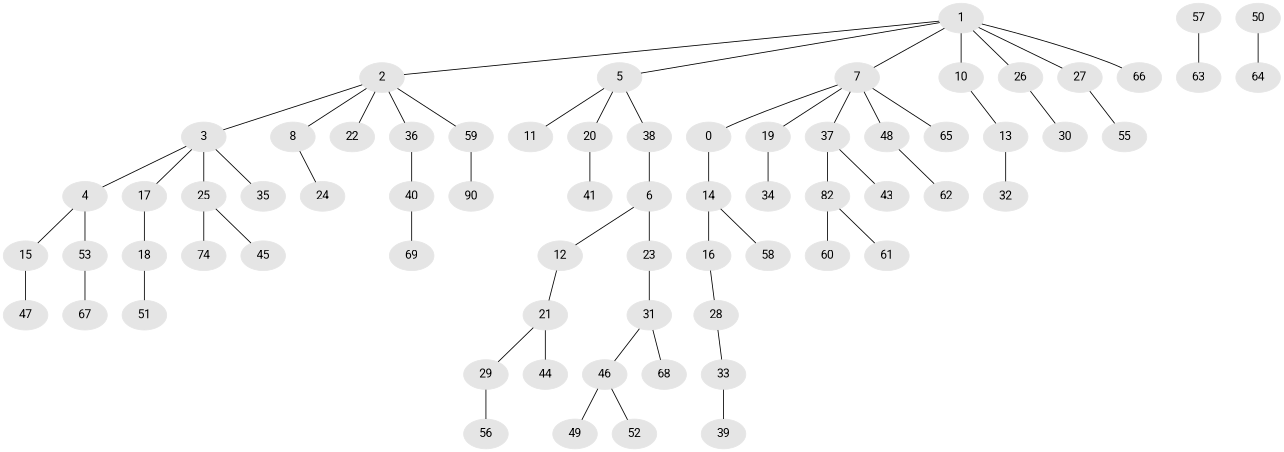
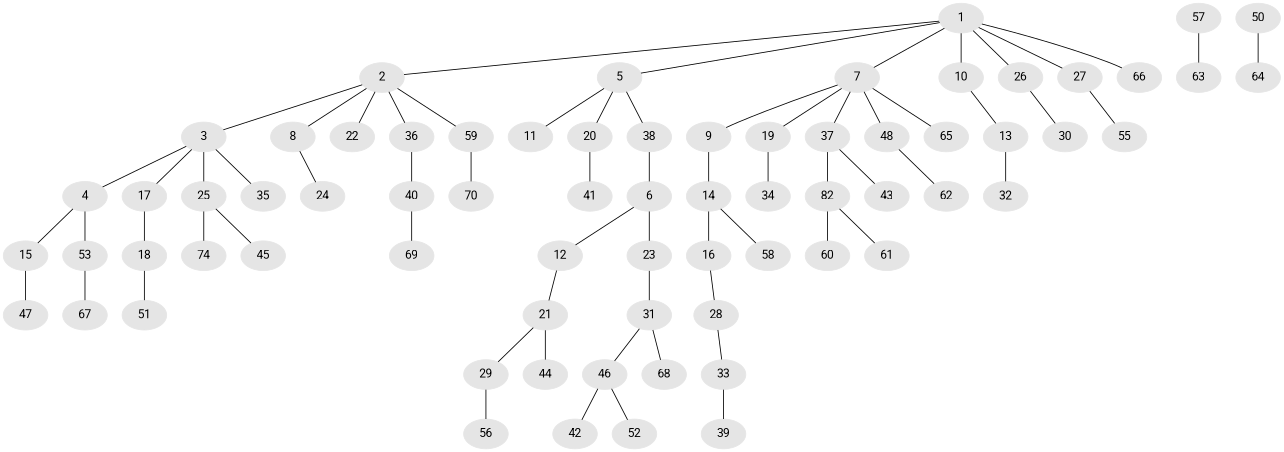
  graph {
    fontname=Roboto
    node [color=gray90 fontname=Roboto style=filled]
    edge [fontname=Roboto]
    1
    2
    5
    7
    10
    26
    27
    66
    3
    8
    22
    36
    59
    11
    20
    38
-   9 [label=0]
+   9
    19
    37
    48
    65
    13
    30
    55
    4
    17
    25
    35
    24
    40
-   70 [label=90]
+   70
    15
    53
    18
    n35 [label=74]
    45
    47
    67
    6
    12
    23
    41
    21
    31
    14
    34
    n47 [label=82]
    43
    62
    16
    58
    32
    29
    44
    28
    33
    51
    57
    63
    56
    46
    68
    39
-   49
+   49 [label=42]
    52
    50
    64
    69
    60
    61
    1 -- 2
    1 -- 5
    1 -- 7
    1 -- 10
    1 -- 26
    1 -- 27
    1 -- 66
    2 -- 3
    2 -- 8
    2 -- 22
    2 -- 36
    2 -- 59
    5 -- 11
    5 -- 20
    5 -- 38
    7 -- 9
    7 -- 19
    7 -- 37
    7 -- 48
    7 -- 65
    10 -- 13
    26 -- 30
    27 -- 55
    3 -- 4
    3 -- 17
    3 -- 25
    3 -- 35
    8 -- 24
    36 -- 40
    59 -- 70
    20 -- 41
    38 -- 6
    9 -- 14
    19 -- 34
    37 -- n47
    37 -- 43
    48 -- 62
    13 -- 32
    4 -- 15
    4 -- 53
    17 -- 18
    25 -- n35
    25 -- 45
    40 -- 69
    15 -- 47
    53 -- 67
    18 -- 51
    6 -- 12
    6 -- 23
    12 -- 21
    23 -- 31
    21 -- 29
    21 -- 44
    31 -- 46
    31 -- 68
    14 -- 16
    14 -- 58
    n47 -- 60
    n47 -- 61
    16 -- 28
    29 -- 56
    28 -- 33
    33 -- 39
    57 -- 63
    46 -- 49
    46 -- 52
    50 -- 64
  }
